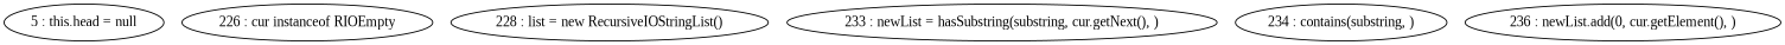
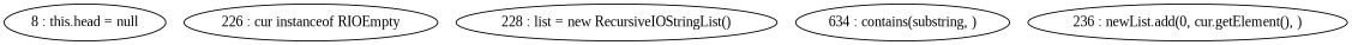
  digraph {
    fontname="Liberation Serif"
    node [fontname="Liberation Serif"]
-   "5 : this.head = null"
+   "5 : this.head = null" [label="8 : this.head = null"]
    "226 : cur instanceof RIOEmpty"
    "228 : list = new RecursiveIOStringList()"
-   "233 : newList = hasSubstring(substring, cur.getNext(), )"
-   "234 : contains(substring, )"
+   "234 : contains(substring, )" [label="634 : contains(substring, )"]
    "236 : newList.add(0, cur.getElement(), )"
  }
